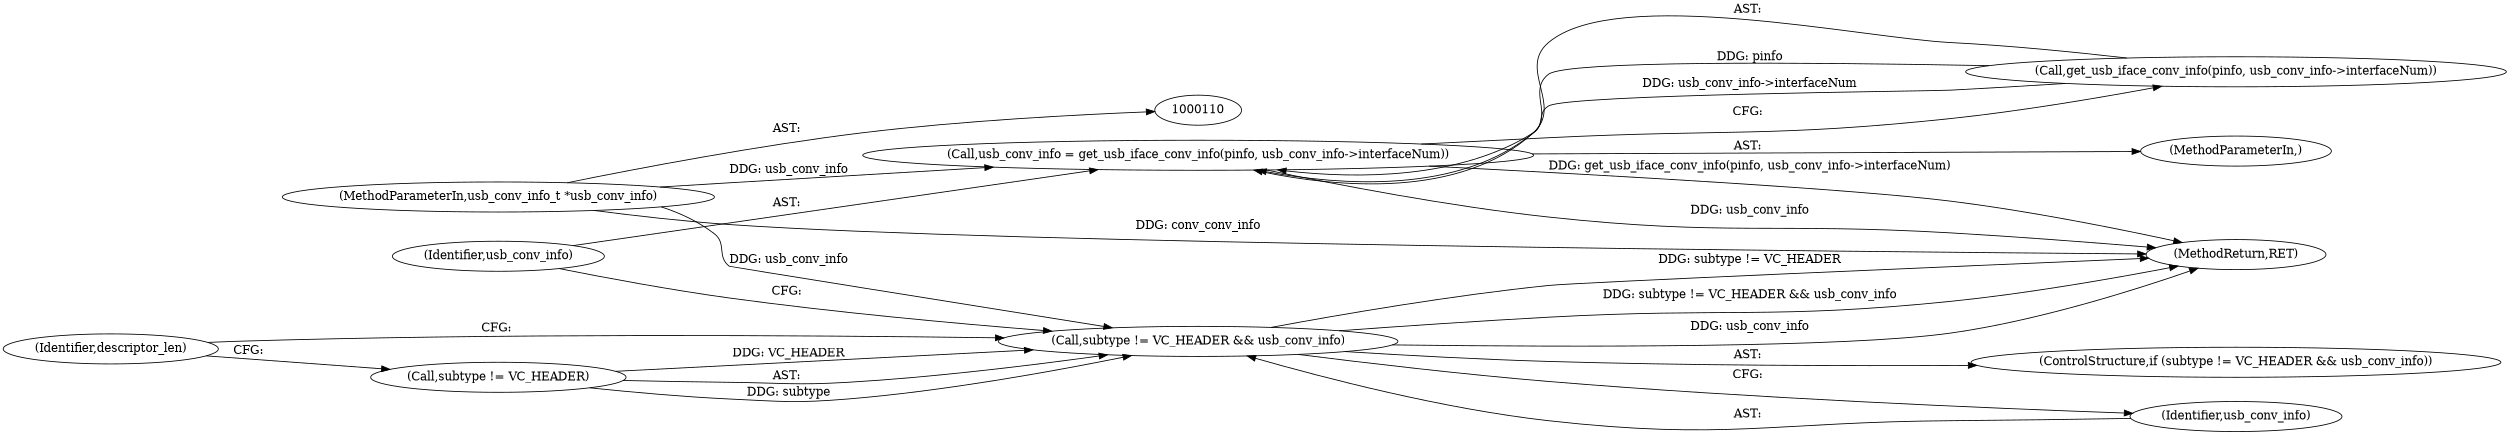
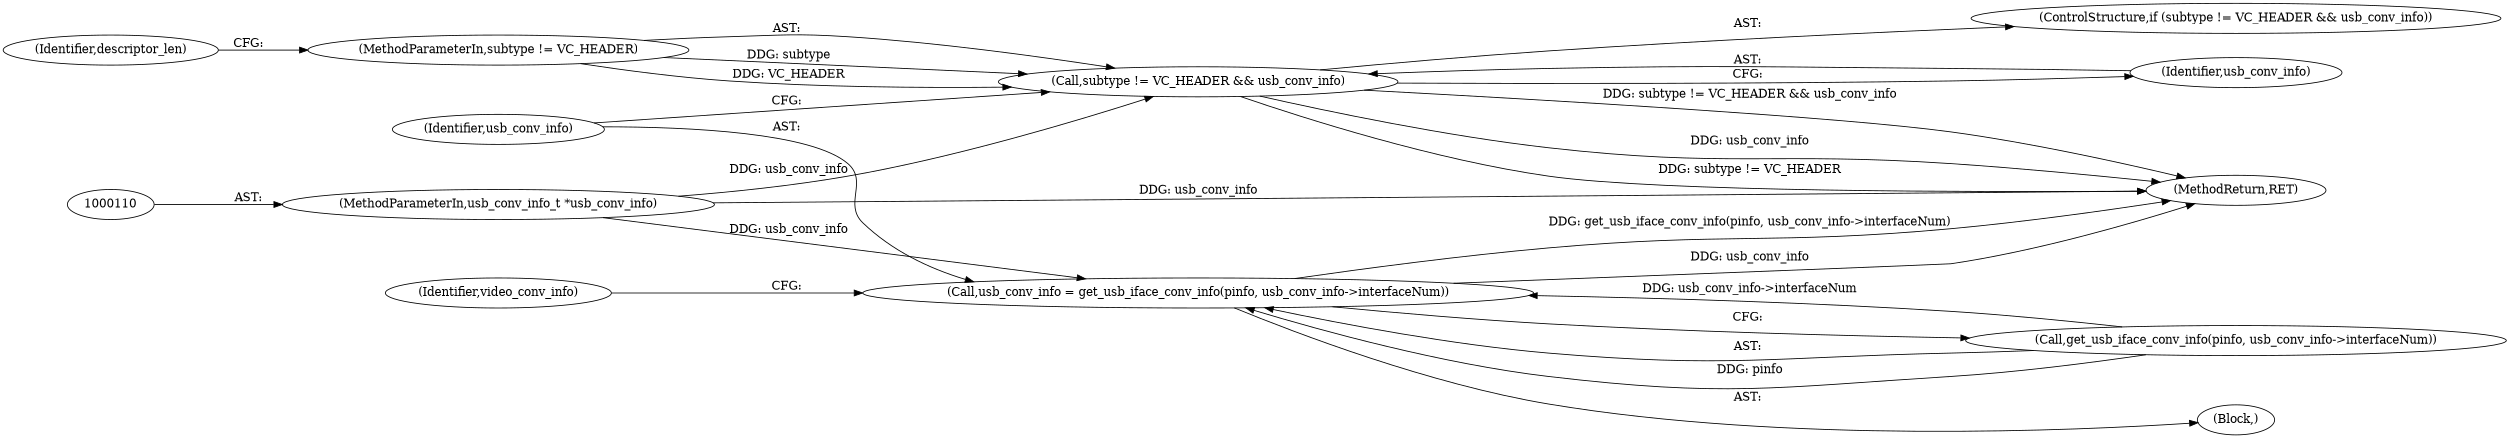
  digraph {
    rankdir=LR
    n1 [label="(MethodParameterIn,usb_conv_info_t *usb_conv_info)"]
    n2 [label="(Call,subtype != VC_HEADER && usb_conv_info)"]
    n3 [label="(Call,usb_conv_info = get_usb_iface_conv_info(pinfo, usb_conv_info->interfaceNum))"]
    n4 [label="(MethodReturn,RET)"]
    1000110
    n6 [label="(Identifier,usb_conv_info)"]
    n7 [label="(ControlStructure,if (subtype != VC_HEADER && usb_conv_info))"]
    n8 [label="(Call,get_usb_iface_conv_info(pinfo, usb_conv_info->interfaceNum))"]
-   n9 [label="(MethodParameterIn,)"]
-   n10 [label="(Call,subtype != VC_HEADER)"]
+   n9 [label="(Block,)"]
+   n10 [label="(MethodParameterIn,subtype != VC_HEADER)"]
    n11 [label="(Identifier,descriptor_len)"]
    n12 [label="(Identifier,usb_conv_info)"]
+   n13 [label="(Identifier,video_conv_info)"]
    n1 -> n2 [label="DDG: usb_conv_info"]
    n1 -> n3 [label="DDG: usb_conv_info"]
-   n1 -> n4 [label="DDG: conv_conv_info"]
-   n1 -> 1000110 [label="AST: "]
+   n1 -> n4 [label="DDG: usb_conv_info"]
+   1000110 -> n1 [label="AST: "]
    n2 -> n4 [label="DDG: subtype != VC_HEADER"]
    n2 -> n4 [label="DDG: subtype != VC_HEADER && usb_conv_info"]
    n2 -> n4 [label="DDG: usb_conv_info"]
    n2 -> n6 [label="CFG: "]
    n2 -> n7 [label="AST: "]
    n3 -> n4 [label="DDG: get_usb_iface_conv_info(pinfo, usb_conv_info->interfaceNum)"]
    n3 -> n4 [label="DDG: usb_conv_info"]
    n3 -> n8 [label="CFG: "]
    n3 -> n9 [label="AST: "]
    n6 -> n2 [label="AST: "]
    n8 -> n3 [label="AST: "]
    n8 -> n3 [label="DDG: pinfo"]
    n8 -> n3 [label="DDG: usb_conv_info->interfaceNum"]
    n10 -> n2 [label="AST: "]
    n10 -> n2 [label="DDG: subtype"]
    n10 -> n2 [label="DDG: VC_HEADER"]
-   n11 -> n2 [label="CFG: "]
    n11 -> n10 [label="CFG: "]
    n12 -> n2 [label="CFG: "]
    n12 -> n3 [label="AST: "]
+   n13 -> n3 [label="CFG: "]
  }
